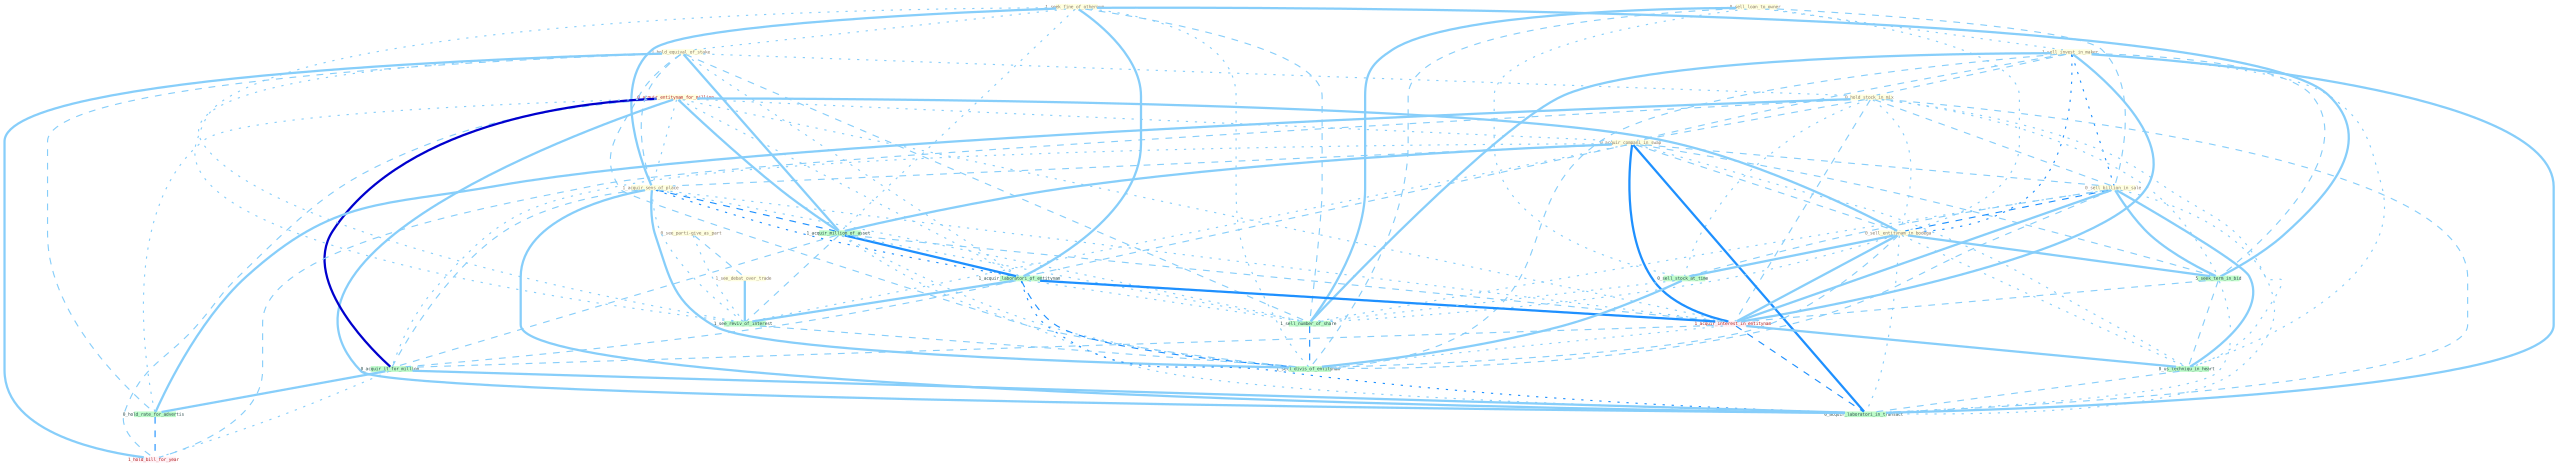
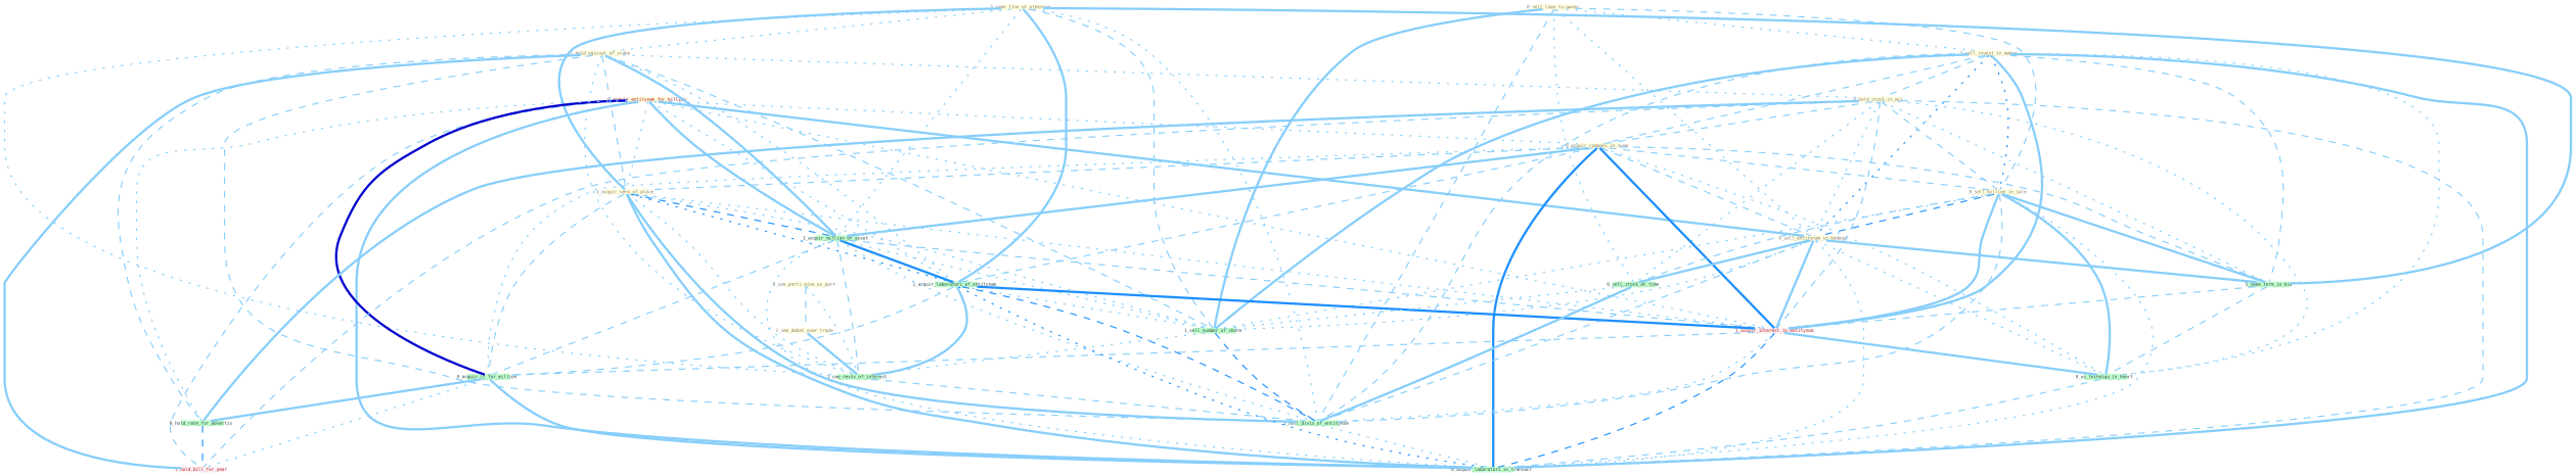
  graph {
    fontname="DejaVu Sans Mono"
    node [color="#ffffe0" fixedsize=true fontcolor="#8b7d6b" fontname="DejaVu Sans Mono" fontsize=4 shape=polygon style=filled]
    edge [color="#87cefa" fontname="DejaVu Sans Mono" style=dotted w=1]
    "1_seek_fine_of_othernum " [height=.06 width=.5]
    "0_sell_loan_to_owner " [height=.06 width=.5]
    "1_sell_invest_in_maker " [height=.06 width=.5]
    "0_see_parti-give_as_part " [height=.06 width=.5]
    "0_acquir_entitynam_for_million " [fontcolor="#b22222" height=.06 width=.5]
    "1_hold_equival_of_stake " [height=.06 width=.5]
    "0_hold_stock_in_mix " [height=.06 width=.5]
    "0_acquir_compani_in_swap " [height=.06 width=.5]
    "1_acquir_sens_of_place " [height=.06 width=.5]
    "1_see_debat_over_trade " [height=.06 width=.5]
    "0_sell_billion_in_sale " [height=.06 width=.5]
    "0_sell_entitynam_in_bodega " [height=.06 width=.5]
    "1_acquir_interest_in_entitynam " [color="#fff0f5" fontcolor="#b22222" height=.06 width=.5]
    "1_hold_bill_for_year " [color="#fff0f5" fontcolor="#b22222" height=.06 width=.5]
    "1_acquir_million_of_asset " [color="#BDFCC9" fontcolor="#2f4f4f" height=.06 width=.5]
    "1_acquir_laboratori_of_entitynam " [color="#BDFCC9" fontcolor="#2f4f4f" height=.06 width=.5]
    n17 [color="#BDFCC9" fontcolor="#2f4f4f" height=.06 label="5_seek_term_in_bid" width=.5]
    "1_sell_number_of_share " [color="#BDFCC9" fontcolor="#2f4f4f" height=.06 width=.5]
    "1_see_reviv_of_interest " [color="#BDFCC9" fontcolor="#2f4f4f" height=.06 width=.5]
    "1_sell_divis_of_entitynam " [color="#BDFCC9" fontcolor="#2f4f4f" height=.06 width=.5]
    "0_sell_stock_at_time " [color="#BDFCC9" fontcolor="#2f4f4f" height=.06 width=.5]
    "0_us_techniqu_in_heart " [color="#BDFCC9" fontcolor="#2f4f4f" height=.06 width=.5]
    "0_acquir_laboratori_in_transact " [color="#BDFCC9" fontcolor="#2f4f4f" height=.06 width=.5]
    "0_acquir_it_for_million " [color="#BDFCC9" fontcolor="#2f4f4f" height=.06 width=.5]
    "0_hold_rate_for_advertis " [color="#BDFCC9" fontcolor="#2f4f4f" height=.06 width=.5]
    subgraph sub_1 {
      "1_seek_fine_of_othernum "
      "0_sell_loan_to_owner "
      "1_sell_invest_in_maker "
      "0_see_parti-give_as_part "
      "0_acquir_entitynam_for_million "
      "1_hold_equival_of_stake "
      "0_hold_stock_in_mix "
      "0_acquir_compani_in_swap "
      "1_acquir_sens_of_place "
      "1_see_debat_over_trade "
      "0_sell_billion_in_sale "
      "0_sell_entitynam_in_bodega "
    }
    subgraph sub_2 {
      "1_acquir_interest_in_entitynam "
      "1_hold_bill_for_year "
    }
    "1_seek_fine_of_othernum " -- "1_hold_equival_of_stake "
    "1_seek_fine_of_othernum " -- "1_acquir_sens_of_place " [style=bold]
    "1_seek_fine_of_othernum " -- "1_acquir_million_of_asset "
    "1_seek_fine_of_othernum " -- "1_acquir_laboratori_of_entitynam " [style=bold]
    "1_seek_fine_of_othernum " -- n17 [style=bold]
    "1_seek_fine_of_othernum " -- "1_sell_number_of_share " [style=dashed]
    "1_seek_fine_of_othernum " -- "1_see_reviv_of_interest "
    "1_seek_fine_of_othernum " -- "1_sell_divis_of_entitynam "
    "0_sell_loan_to_owner " -- "1_sell_invest_in_maker "
    "0_sell_loan_to_owner " -- "0_sell_billion_in_sale " [style=dashed]
    "0_sell_loan_to_owner " -- "0_sell_entitynam_in_bodega "
    "0_sell_loan_to_owner " -- "1_sell_number_of_share " [style=bold]
    "0_sell_loan_to_owner " -- "1_sell_divis_of_entitynam " [style=dashed]
    "0_sell_loan_to_owner " -- "0_sell_stock_at_time "
    "1_sell_invest_in_maker " -- "0_hold_stock_in_mix " [style=dashed]
    "1_sell_invest_in_maker " -- "0_acquir_compani_in_swap " [style=dashed]
    "1_sell_invest_in_maker " -- "0_sell_billion_in_sale " [color="#1e90ff" w=2]
    "1_sell_invest_in_maker " -- "0_sell_entitynam_in_bodega " [color="#1e90ff" w=2]
    "1_sell_invest_in_maker " -- "1_acquir_interest_in_entitynam " [style=bold]
    "1_sell_invest_in_maker " -- n17 [style=dashed]
    "1_sell_invest_in_maker " -- "1_sell_number_of_share " [style=bold]
    "1_sell_invest_in_maker " -- "1_sell_divis_of_entitynam " [style=dashed]
    "1_sell_invest_in_maker " -- "0_us_techniqu_in_heart "
    "1_sell_invest_in_maker " -- "0_acquir_laboratori_in_transact " [style=bold]
    "0_see_parti-give_as_part " -- "1_see_debat_over_trade " [style=dashed]
    "0_see_parti-give_as_part " -- "1_see_reviv_of_interest "
    "0_acquir_entitynam_for_million " -- "0_acquir_compani_in_swap "
    "0_acquir_entitynam_for_million " -- "1_acquir_sens_of_place "
    "0_acquir_entitynam_for_million " -- "0_sell_entitynam_in_bodega " [style=bold]
    "0_acquir_entitynam_for_million " -- "1_acquir_interest_in_entitynam "
    "0_acquir_entitynam_for_million " -- "1_hold_bill_for_year " [style=dashed]
    "0_acquir_entitynam_for_million " -- "1_acquir_million_of_asset " [style=bold]
    "0_acquir_entitynam_for_million " -- "1_acquir_laboratori_of_entitynam "
    "0_acquir_entitynam_for_million " -- "0_acquir_laboratori_in_transact " [style=bold]
    "0_acquir_entitynam_for_million " -- "0_acquir_it_for_million " [color="#0000cd" style=bold w=3]
    "0_acquir_entitynam_for_million " -- "0_hold_rate_for_advertis "
    "1_hold_equival_of_stake " -- "0_hold_stock_in_mix "
    "1_hold_equival_of_stake " -- "1_acquir_sens_of_place " [style=dashed]
    "1_hold_equival_of_stake " -- "1_hold_bill_for_year " [style=bold]
    "1_hold_equival_of_stake " -- "1_acquir_million_of_asset " [style=bold]
    "1_hold_equival_of_stake " -- "1_acquir_laboratori_of_entitynam "
    "1_hold_equival_of_stake " -- "1_sell_number_of_share " [style=dashed]
    "1_hold_equival_of_stake " -- "1_see_reviv_of_interest "
    "1_hold_equival_of_stake " -- "1_sell_divis_of_entitynam " [style=dashed]
    "1_hold_equival_of_stake " -- "0_hold_rate_for_advertis " [style=dashed]
    "0_hold_stock_in_mix " -- "0_acquir_compani_in_swap " [style=dashed]
    "0_hold_stock_in_mix " -- "0_sell_billion_in_sale " [style=dashed]
    "0_hold_stock_in_mix " -- "0_sell_entitynam_in_bodega "
    "0_hold_stock_in_mix " -- "1_acquir_interest_in_entitynam " [style=dashed]
    "0_hold_stock_in_mix " -- "1_hold_bill_for_year " [style=dashed]
    "0_hold_stock_in_mix " -- n17
    "0_hold_stock_in_mix " -- "0_sell_stock_at_time "
    "0_hold_stock_in_mix " -- "0_us_techniqu_in_heart "
    "0_hold_stock_in_mix " -- "0_acquir_laboratori_in_transact " [style=dashed]
    "0_hold_stock_in_mix " -- "0_hold_rate_for_advertis " [style=bold]
    "0_acquir_compani_in_swap " -- "1_acquir_sens_of_place " [style=dashed]
    "0_acquir_compani_in_swap " -- "0_sell_billion_in_sale " [style=dashed]
    "0_acquir_compani_in_swap " -- "0_sell_entitynam_in_bodega " [style=dashed]
    "0_acquir_compani_in_swap " -- "1_acquir_interest_in_entitynam " [color="#1e90ff" style=bold w=2]
    "0_acquir_compani_in_swap " -- "1_acquir_million_of_asset " [style=bold]
    "0_acquir_compani_in_swap " -- "1_acquir_laboratori_of_entitynam " [style=dashed]
    "0_acquir_compani_in_swap " -- n17 [style=dashed]
    "0_acquir_compani_in_swap " -- "0_us_techniqu_in_heart "
    "0_acquir_compani_in_swap " -- "0_acquir_laboratori_in_transact " [color="#1e90ff" style=bold w=2]
    "0_acquir_compani_in_swap " -- "0_acquir_it_for_million "
    "1_acquir_sens_of_place " -- "1_acquir_interest_in_entitynam "
    "1_acquir_sens_of_place " -- "1_acquir_million_of_asset " [color="#1e90ff" style=dashed w=2]
    "1_acquir_sens_of_place " -- "1_acquir_laboratori_of_entitynam " [color="#1e90ff" w=2]
    "1_acquir_sens_of_place " -- "1_sell_number_of_share "
    "1_acquir_sens_of_place " -- "1_see_reviv_of_interest "
    "1_acquir_sens_of_place " -- "1_sell_divis_of_entitynam " [style=bold]
    "1_acquir_sens_of_place " -- "0_acquir_laboratori_in_transact " [style=bold]
    "1_acquir_sens_of_place " -- "0_acquir_it_for_million " [style=dashed]
    "1_see_debat_over_trade " -- "1_see_reviv_of_interest " [style=bold]
    "0_sell_billion_in_sale " -- "0_sell_entitynam_in_bodega " [color="#1e90ff" style=dashed w=2]
    "0_sell_billion_in_sale " -- "1_acquir_interest_in_entitynam " [style=bold]
    "0_sell_billion_in_sale " -- n17 [style=bold]
    "0_sell_billion_in_sale " -- "1_sell_number_of_share "
    "0_sell_billion_in_sale " -- "1_sell_divis_of_entitynam " [style=dashed]
    "0_sell_billion_in_sale " -- "0_sell_stock_at_time " [style=dashed]
    "0_sell_billion_in_sale " -- "0_us_techniqu_in_heart " [style=bold]
    "0_sell_billion_in_sale " -- "0_acquir_laboratori_in_transact "
    "0_sell_entitynam_in_bodega " -- "1_acquir_interest_in_entitynam " [style=bold]
    "0_sell_entitynam_in_bodega " -- n17 [style=bold]
    "0_sell_entitynam_in_bodega " -- "1_sell_number_of_share "
    "0_sell_entitynam_in_bodega " -- "1_sell_divis_of_entitynam " [style=dashed]
    "0_sell_entitynam_in_bodega " -- "0_sell_stock_at_time " [style=bold]
    "0_sell_entitynam_in_bodega " -- "0_us_techniqu_in_heart "
    "0_sell_entitynam_in_bodega " -- "0_acquir_laboratori_in_transact "
    "1_acquir_interest_in_entitynam " -- "1_sell_divis_of_entitynam "
    "1_acquir_interest_in_entitynam " -- "0_us_techniqu_in_heart " [style=bold]
    "1_acquir_interest_in_entitynam " -- "0_acquir_laboratori_in_transact " [color="#1e90ff" style=dashed w=2]
    "1_acquir_interest_in_entitynam " -- "0_acquir_it_for_million " [style=dashed]
    "1_acquir_million_of_asset " -- "1_acquir_interest_in_entitynam " [style=dashed]
    "1_acquir_million_of_asset " -- "1_acquir_laboratori_of_entitynam " [color="#1e90ff" style=bold w=2]
    "1_acquir_million_of_asset " -- "1_sell_number_of_share "
    "1_acquir_million_of_asset " -- "1_see_reviv_of_interest " [style=dashed]
    "1_acquir_million_of_asset " -- "1_sell_divis_of_entitynam "
    "1_acquir_million_of_asset " -- "0_acquir_laboratori_in_transact "
    "1_acquir_million_of_asset " -- "0_acquir_it_for_million " [style=dashed]
    "1_acquir_laboratori_of_entitynam " -- "1_acquir_interest_in_entitynam " [color="#1e90ff" style=bold w=2]
    "1_acquir_laboratori_of_entitynam " -- "1_sell_number_of_share "
    "1_acquir_laboratori_of_entitynam " -- "1_see_reviv_of_interest " [style=bold]
    "1_acquir_laboratori_of_entitynam " -- "1_sell_divis_of_entitynam " [color="#1e90ff" style=dashed w=2]
    "1_acquir_laboratori_of_entitynam " -- "0_acquir_laboratori_in_transact " [color="#1e90ff" w=2]
    "1_acquir_laboratori_of_entitynam " -- "0_acquir_it_for_million " [style=dashed]
    n17 -- "1_acquir_interest_in_entitynam " [style=dashed]
    n17 -- "0_us_techniqu_in_heart " [style=dashed]
-   n17 -- "0_acquir_laboratori_in_transact "
-   "0_acquir_compani_in_swap " -- "1_see_reviv_of_interest "
+   "1_sell_divis_of_entitynam " -- "0_acquir_laboratori_in_transact "
+   "1_sell_number_of_share " -- "1_see_reviv_of_interest "
    "1_sell_number_of_share " -- "1_sell_divis_of_entitynam " [color="#1e90ff" style=dashed w=2]
    "1_see_reviv_of_interest " -- "1_sell_divis_of_entitynam " [style=dashed]
    "0_sell_stock_at_time " -- "1_sell_number_of_share "
    "0_sell_stock_at_time " -- "1_sell_divis_of_entitynam " [style=bold]
    "0_us_techniqu_in_heart " -- "0_acquir_laboratori_in_transact " [style=dashed]
    "0_acquir_it_for_million " -- "1_hold_bill_for_year "
    "0_acquir_it_for_million " -- "0_acquir_laboratori_in_transact " [style=bold]
    "0_acquir_it_for_million " -- "0_hold_rate_for_advertis " [style=bold]
    "0_hold_rate_for_advertis " -- "1_hold_bill_for_year " [color="#1e90ff" style=dashed w=2]
  }
